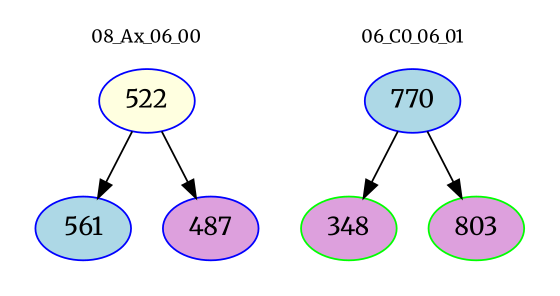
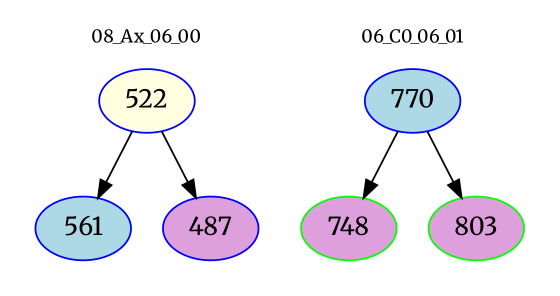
  digraph {
    fontname=Merriweather
    node [color=blue fillcolor=plum fontname=Merriweather style=filled]
    edge [color=black fontname=Merriweather]
    n1 [fillcolor=lightyellow label=522]
    n2 [fillcolor=lightblue label=561]
    n3 [label=487]
    n4 [fillcolor=lightblue label=770]
-   n5 [color=green label=348]
+   n5 [color=green label=748]
    n6 [color=green label=803]
    subgraph cluster_1 {
      color=white
      fontsize=10
      label="08_Ax_06_00"
      n1
      n2
      n3
    }
    subgraph cluster_2 {
      color=white
      fontsize=10
      label="06_C0_06_01"
      n4
      n5
      n6
    }
    n1 -> n2
    n1 -> n3
    n4 -> n5
    n4 -> n6
  }
